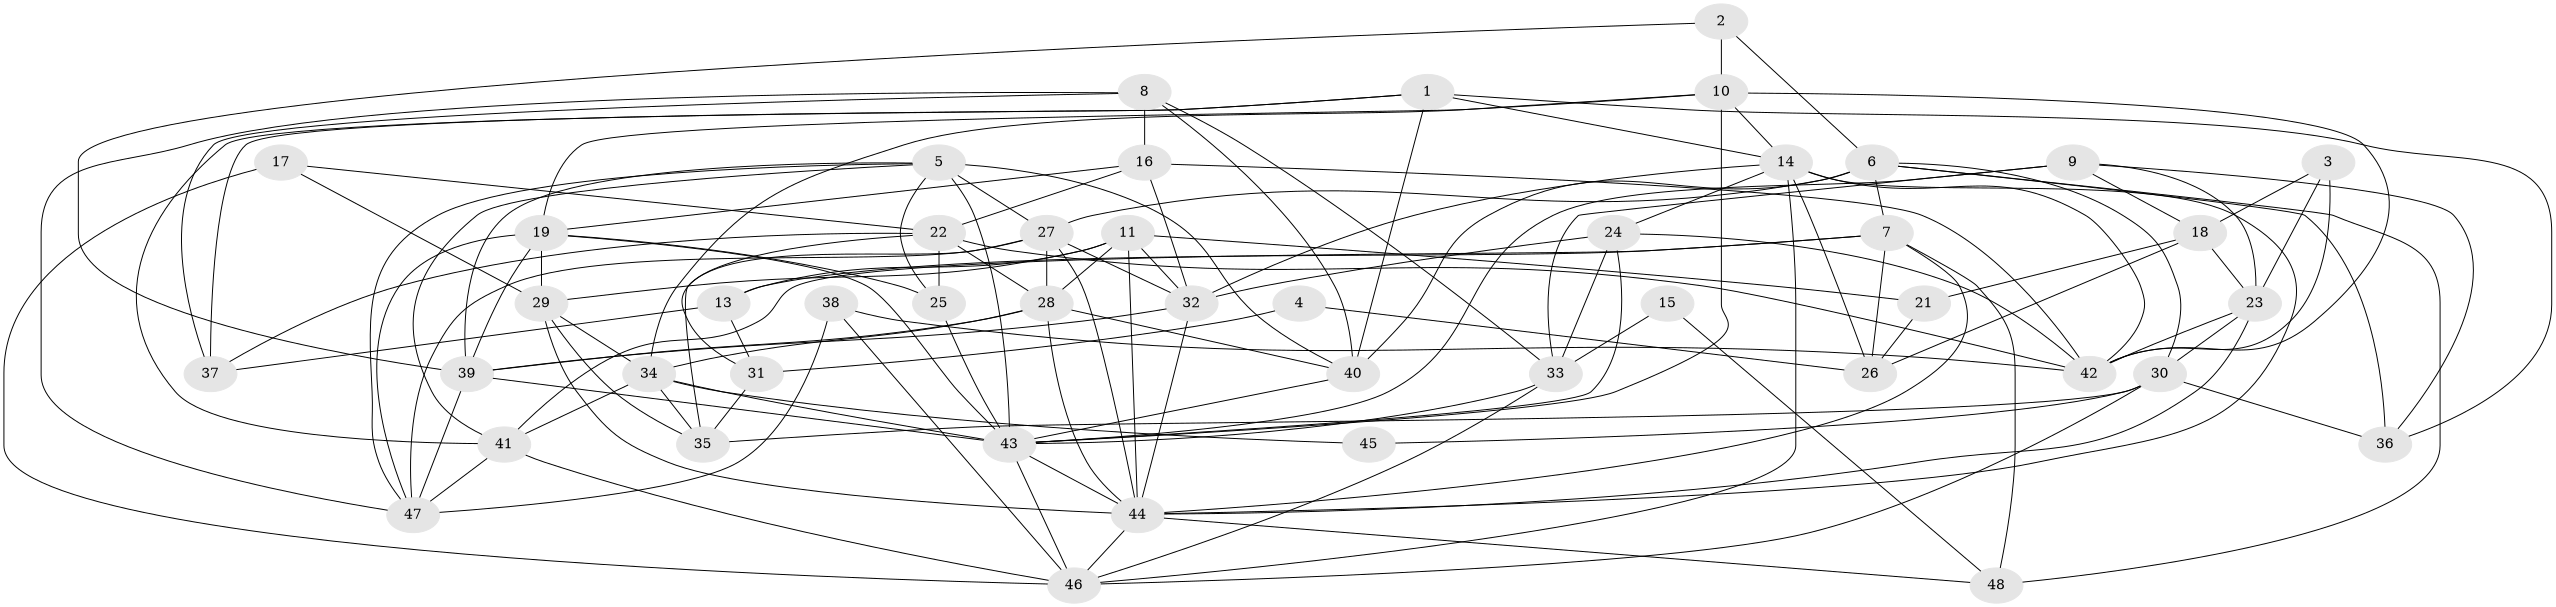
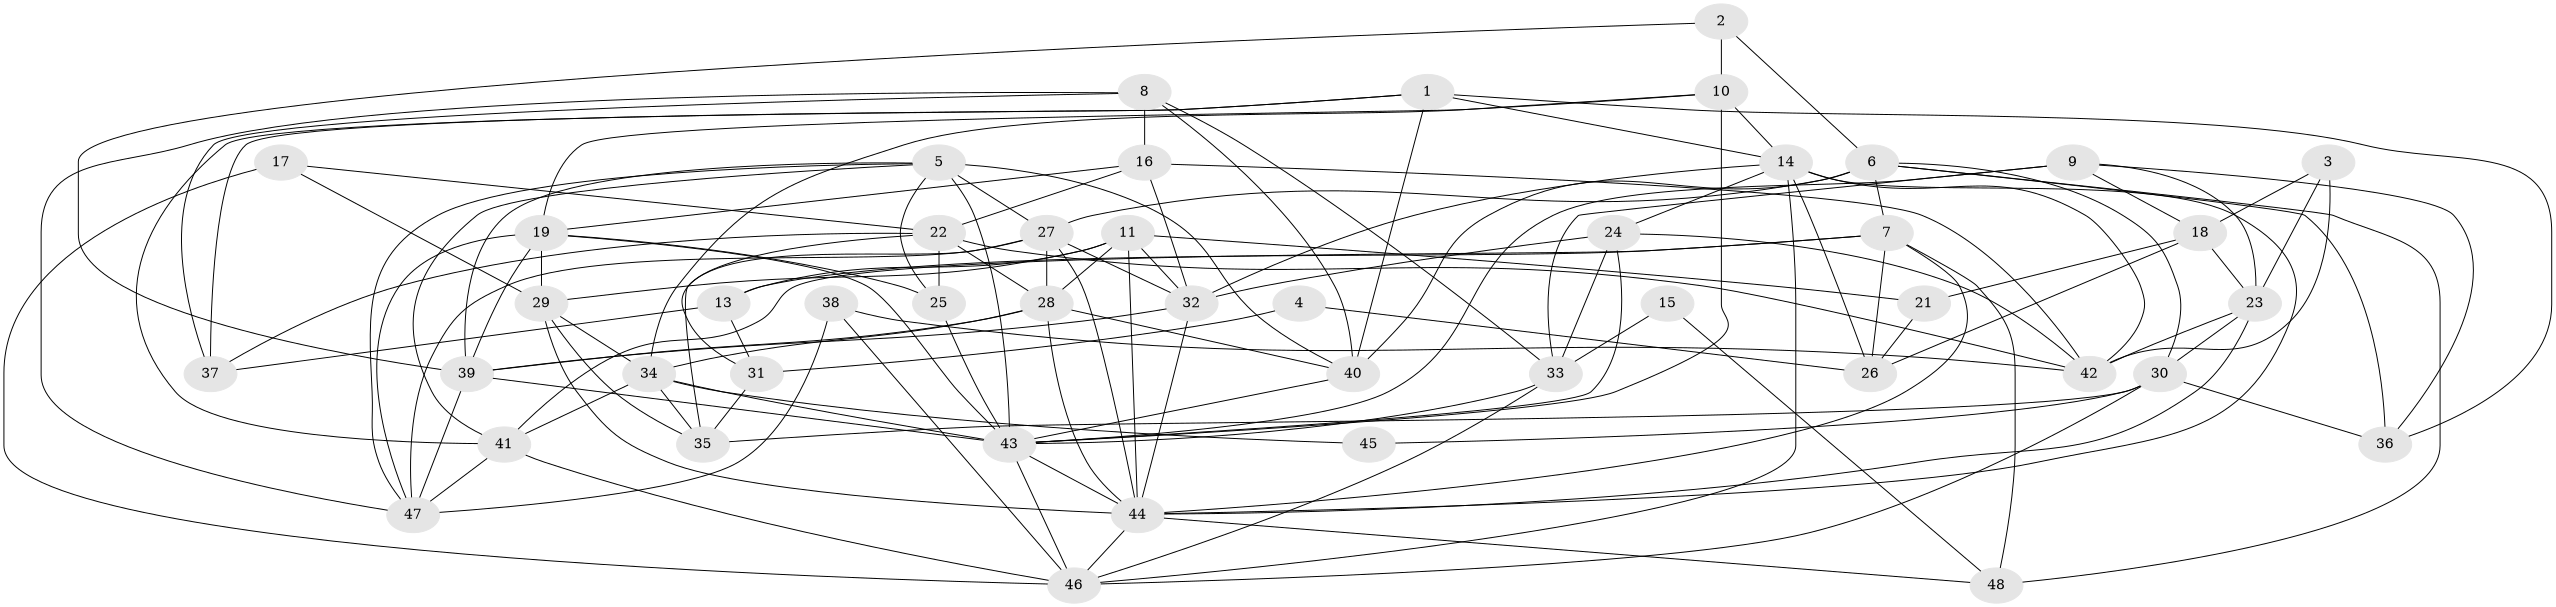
  graph {
    node [color=gray90 style=filled]
    edge [weight=1.0]
    1
    14
    36
    37
    40
    41
    42
    26
    44
    32
    24
    46
    43
    47
    2
    6
    10
    39
    27
    7
    30
    48
    19
    34
    3
    18
    23
    21
    4
    31
    35
    5
    25
    28
    13
    45
    8
    16
    33
    22
    9
    29
    11
    15
    17
    38
    1 -- 14
    1 -- 36
    1 -- 37
    1 -- 40
    1 -- 41
    14 -- 42
    14 -- 26
    14 -- 44
    14 -- 32
    14 -- 24
    14 -- 46
    40 -- 43
    41 -- 46
    41 -- 47
    44 -- 46
    44 -- 48
    32 -- 44
    32 -- 39
    24 -- 42
    24 -- 32
    24 -- 43
    24 -- 33
    43 -- 44
    43 -- 46
    2 -- 6
    2 -- 10
    2 -- 39
    6 -- 36
    6 -- 40 [weight=2.0]
    6 -- 27
    6 -- 7
    6 -- 30
    6 -- 48
    10 -- 14
-   10 -- 42
    10 -- 43
    10 -- 19
    10 -- 34
    39 -- 43
    39 -- 47
    27 -- 44
    27 -- 32
    27 -- 47
    27 -- 35
    27 -- 28
    7 -- 41
    7 -- 26
    7 -- 44
    7 -- 48
    7 -- 13
    30 -- 36
    30 -- 46
    30 -- 35
    30 -- 45
    19 -- 43
    19 -- 47
    19 -- 39
    19 -- 25
    19 -- 29
    34 -- 41
    34 -- 43
    34 -- 35
    34 -- 45
    3 -- 42
    3 -- 18
    3 -- 23
    18 -- 26
    18 -- 23
    18 -- 21
    23 -- 42
    23 -- 44
    23 -- 30
    21 -- 26
    4 -- 26
    4 -- 31
    31 -- 35
    5 -- 40
    5 -- 41
    5 -- 43 [weight=2.0]
    5 -- 47
    5 -- 39 [weight=2.0]
    5 -- 27 [weight=2.0]
    5 -- 25
    25 -- 43
    28 -- 40
    28 -- 44
    28 -- 39
    28 -- 34
    13 -- 37 [weight=2.0]
    13 -- 31
    8 -- 37
    8 -- 40
    8 -- 47
    8 -- 16
    8 -- 33
    16 -- 42
    16 -- 32
    16 -- 19
    16 -- 22
    33 -- 46
    33 -- 43 [weight=2.0]
    22 -- 37
    22 -- 42
    22 -- 31
    22 -- 25
    22 -- 28
    9 -- 36
    9 -- 43 [weight=2.0]
    9 -- 18
    9 -- 23
    9 -- 33
    29 -- 44
    29 -- 34
    29 -- 35
    11 -- 44
    11 -- 32
    11 -- 21
    11 -- 28
    11 -- 13
    11 -- 29
    15 -- 48
    15 -- 33
    17 -- 46
    17 -- 22
    17 -- 29
    38 -- 42
    38 -- 46
    38 -- 47
  }
